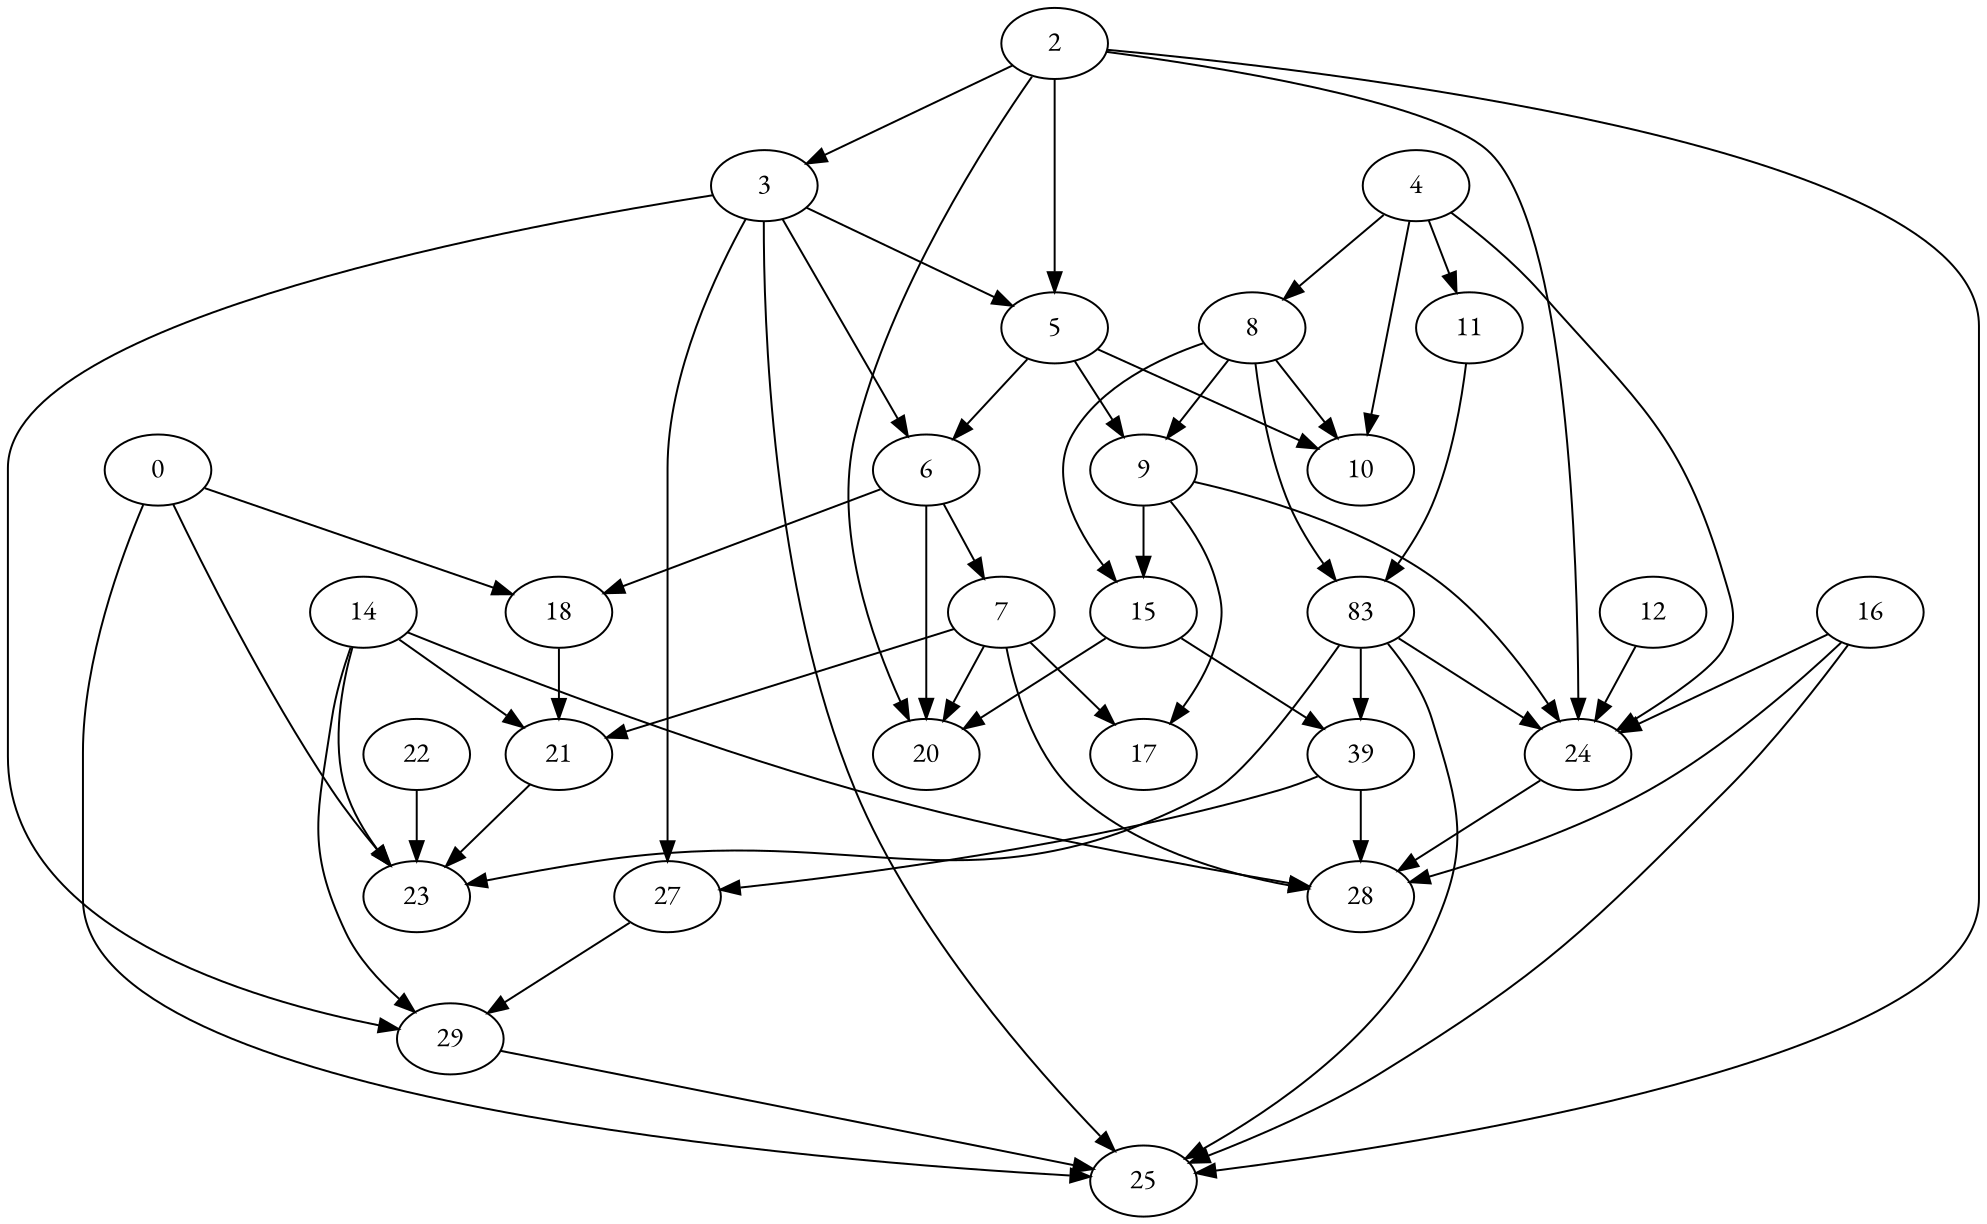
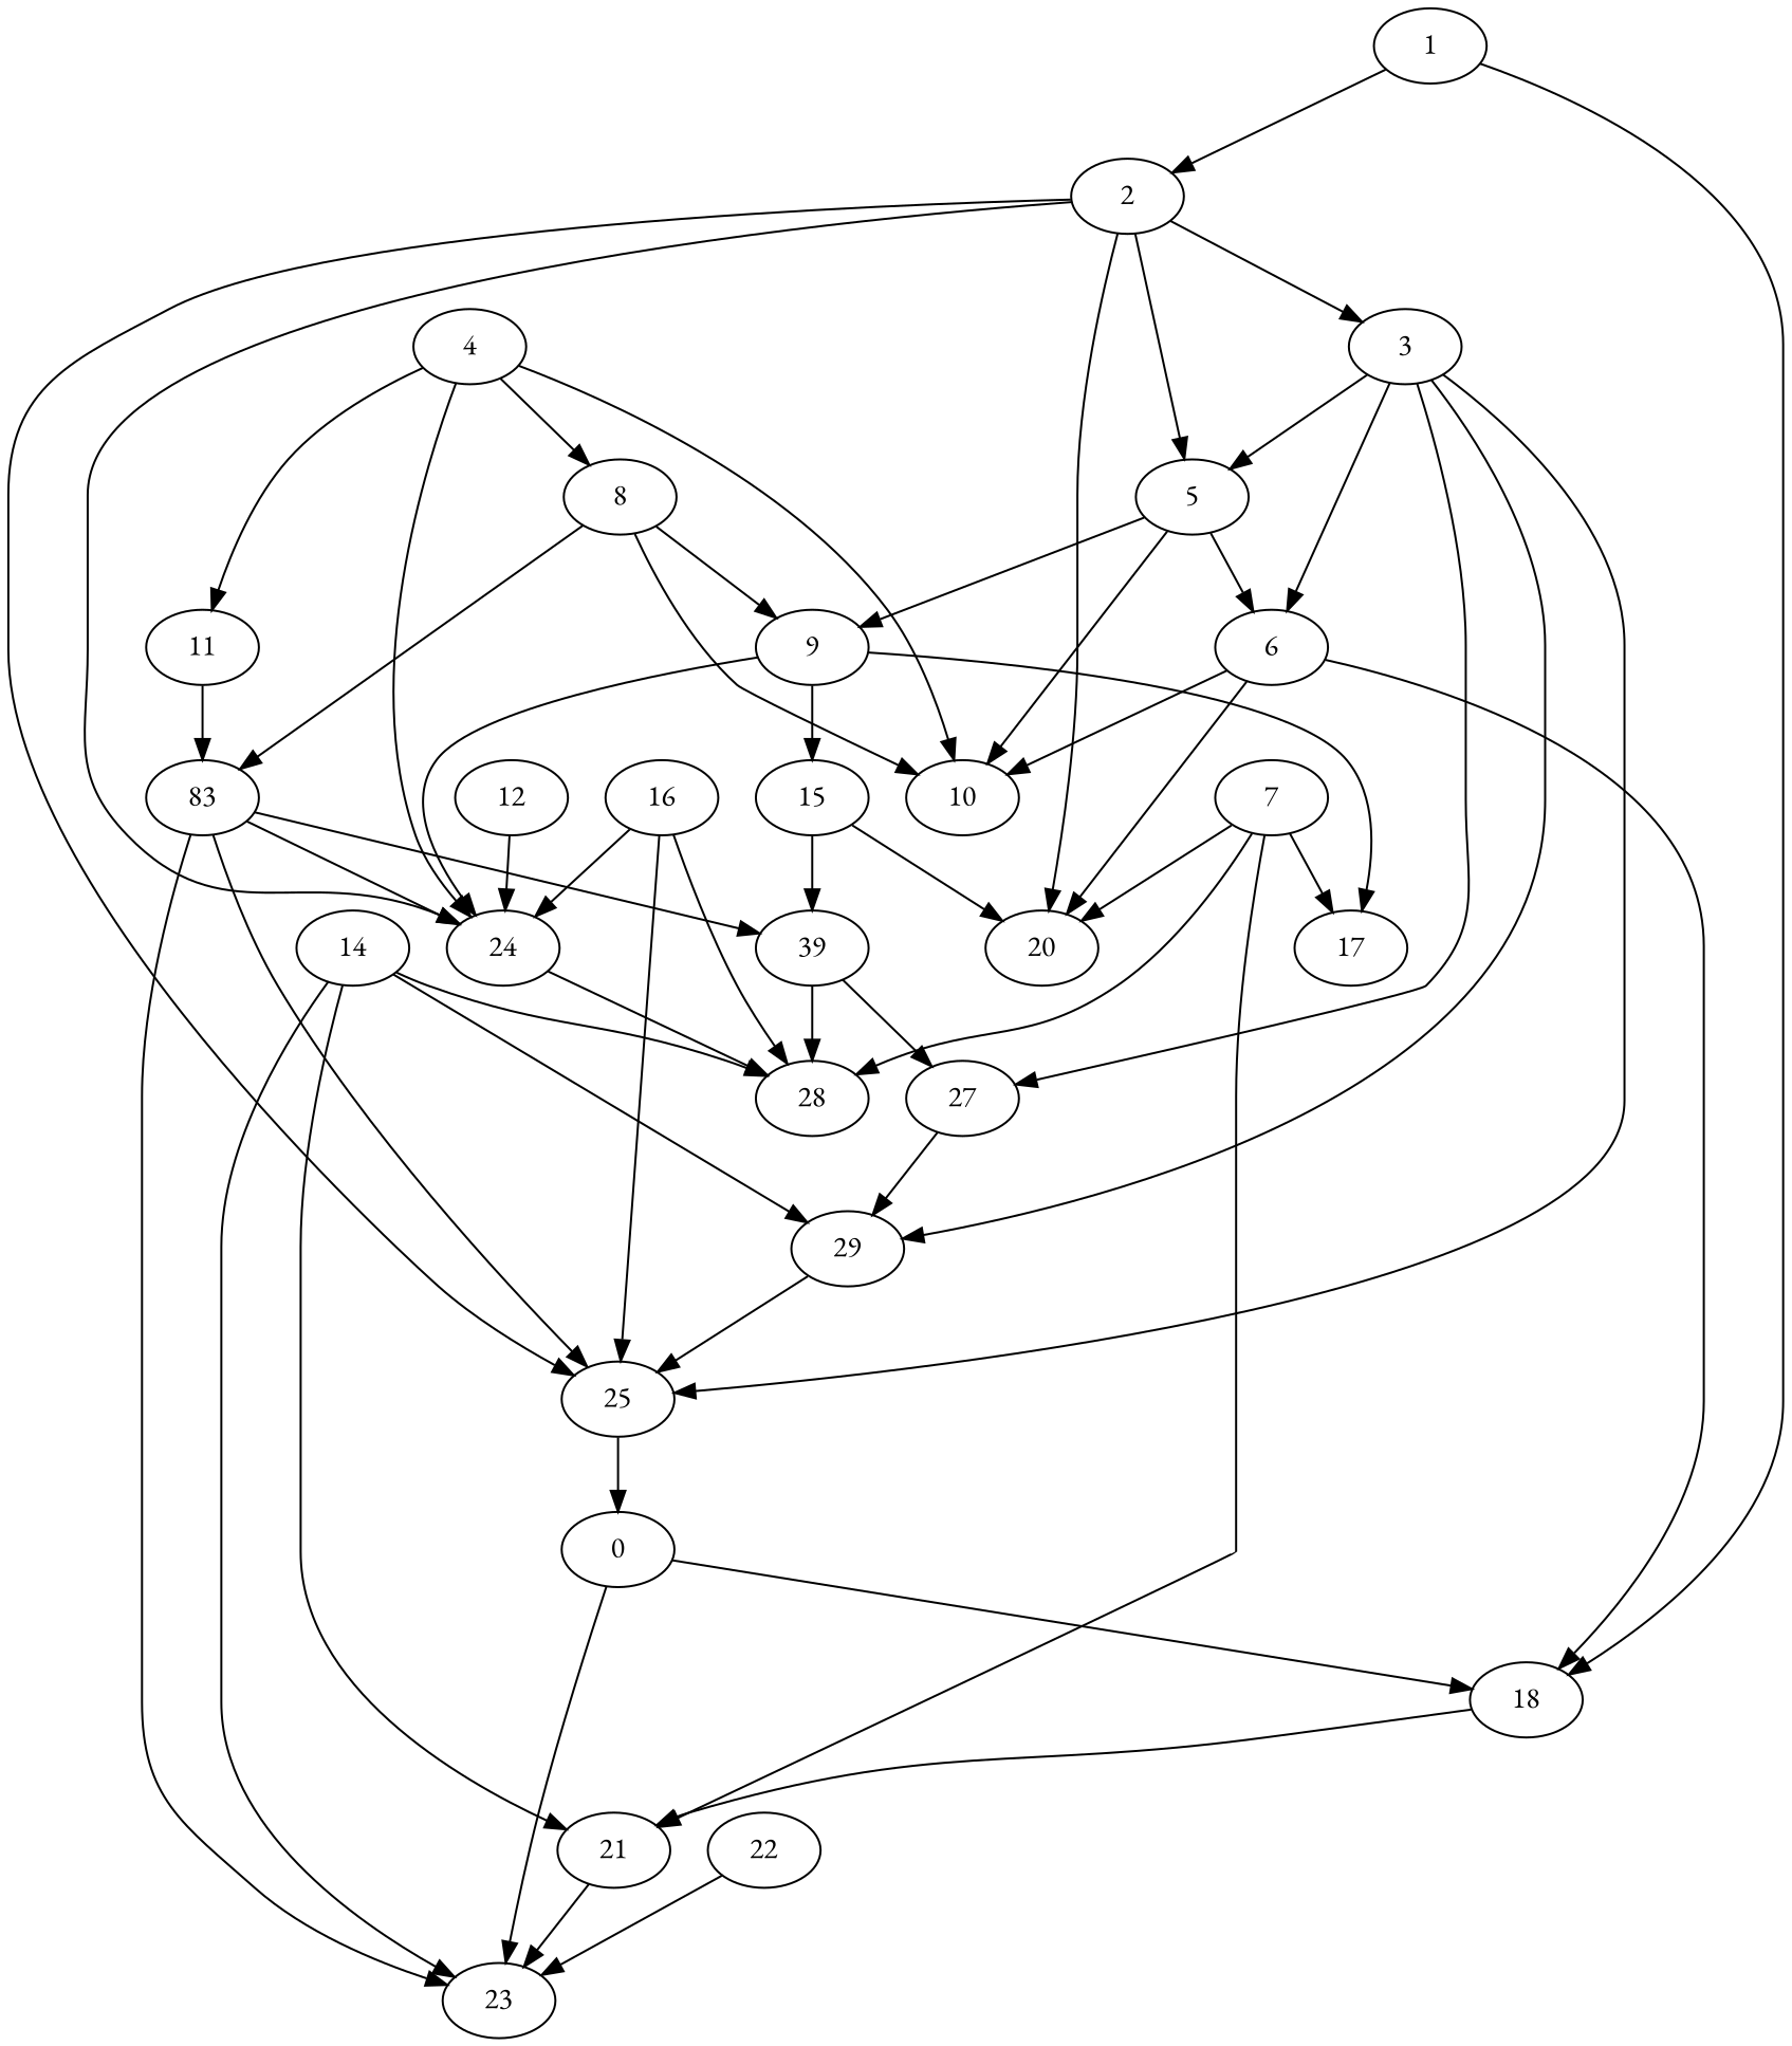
  digraph {
    fontname="EB Garamond"
    node [Weight=107 fontname="EB Garamond"]
    edge [Weight=10 fontname="EB Garamond"]
+   1 [Weight=85]
    2 [Weight=192]
    18 [Weight=128]
    3 [Weight=192]
    5 [Weight=64]
    24 [Weight=214]
    25 [Weight=43]
    20 [Weight=64]
    21 [Weight=214]
    6
    27 [Weight=171]
    29 [Weight=64]
    10 [Weight=171]
    9
    28 [Weight=150]
    7
    4
    8
    11 [Weight=171]
    15 [Weight=214]
    n21 [label=83]
    17 [Weight=214]
    n23 [Weight=171 label=39]
    23 [Weight=43]
    14 [Weight=214]
    12 [Weight=128]
    16 [Weight=85]
    0 [Weight=43]
    22 [Weight=85]
+   1 -> 2
+   1 -> 18 [Weight=9]
    2 -> 3 [Weight=3]
    2 -> 5 [Weight=5]
    2 -> 24 [Weight=4]
    2 -> 25 [Weight=5]
    2 -> 20
    18 -> 21 [Weight=8]
    3 -> 5
    3 -> 25 [Weight=6]
    3 -> 6 [Weight=8]
    3 -> 27 [Weight=5]
    3 -> 29 [Weight=3]
    5 -> 6 [Weight=7]
    5 -> 10 [Weight=9]
    5 -> 9 [Weight=6]
    24 -> 28 [Weight=3]
    21 -> 23 [Weight=3]
    6 -> 18 [Weight=6]
    6 -> 20 [Weight=2]
-   6 -> 7 [Weight=9]
+   6 -> 10 [Weight=9]
    27 -> 29 [Weight=5]
    29 -> 25 [Weight=4]
    9 -> 24
    9 -> 15 [Weight=2]
    9 -> 17 [Weight=2]
    7 -> 20
    7 -> 21 [Weight=5]
    7 -> 28 [Weight=6]
    7 -> 17 [Weight=4]
    4 -> 24 [Weight=2]
    4 -> 10 [Weight=3]
    4 -> 8 [Weight=3]
    4 -> 11
    8 -> 10 [Weight=7]
    8 -> 9 [Weight=3]
-   8 -> 15
    8 -> n21 [Weight=9]
    11 -> n21 [Weight=2]
    15 -> 20 [Weight=7]
    15 -> n23 [Weight=7]
    n21 -> 24 [Weight=3]
    n21 -> 25
    n21 -> n23
    n21 -> 23 [Weight=7]
    n23 -> 27 [Weight=8]
    n23 -> 28 [Weight=5]
    14 -> 21 [Weight=8]
    14 -> 29
    14 -> 28 [Weight=4]
    14 -> 23 [Weight=6]
    12 -> 24 [Weight=2]
    16 -> 24 [Weight=6]
    16 -> 25
    16 -> 28 [Weight=7]
    0 -> 18 [Weight=6]
-   0 -> 25
+   25 -> 0
    0 -> 23
    22 -> 23 [Weight=7]
  }
